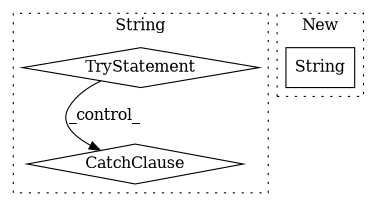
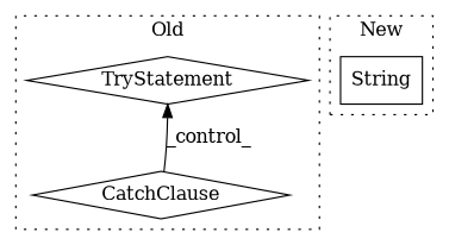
  digraph {
    node [shape=diamond]
    n1 [a=54 l=4 label=TryStatement s=1972]
    n2 [a=12 l="13,2" label=CatchClause s="2036,2071"]
    n3 [a=32 l="7,1" label=String s="2747,2761" shape=box]
    subgraph cluster_1 {
-     label=String
+     label=Old
      style=dotted
      n1
      n2
    }
    subgraph cluster_2 {
      label=New
      style=dotted
      n3
    }
-   n1 -> n2 [label=_control_]
+   n2 -> n1 [label=_control_]
  }
